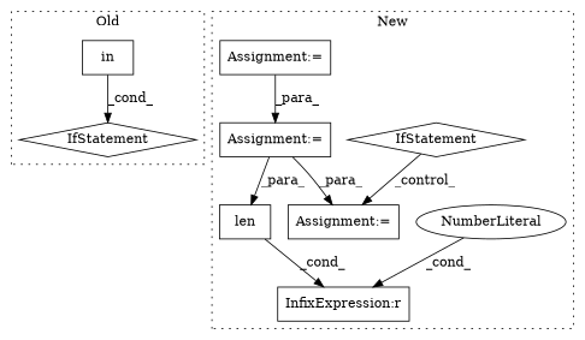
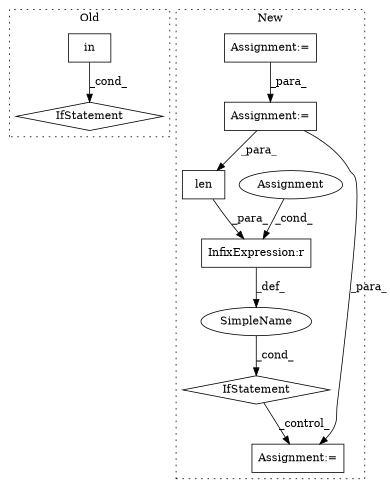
  digraph {
    node [a=7 l="4,2" shape=box]
    n1 [a=105 l=33 label=in s=4255]
    n2 [a=25 label=IfStatement s="4246,4347" shape=diamond]
    n3 [a=32 l="4,1" label=len s="4639,4656"]
    n4 [a=25 label=IfStatement s="4635,4662" shape=diamond]
    n5 [a=27 l=4 label="InfixExpression:r" s=4657]
-   n6 [a=34 l=1 label=NumberLiteral s=4661 shape=ellipse]
+   n6 [a=34 l=1 label=Assignment s=4661 shape=ellipse]
    n7 [l=1 label="Assignment:=" s=4781]
+   n8 [a=42 label=SimpleName shape=ellipse l=""]
    n9 [l=12 label="Assignment:=" s=4498]
    n10 [l=56 label="Assignment:=" s=4571]
    subgraph cluster_1 {
      label=Old
      style=dotted
      n1
      n2
    }
    subgraph cluster_2 {
      label=New
      style=dotted
      n3
      n4
      n5
      n6
      n7
+     n8
      n9
      n10
    }
    n1 -> n2 [label=_cond_]
-   n3 -> n5 [label=_cond_]
+   n3 -> n5 [label=_para_]
    n4 -> n7 [label=_control_]
+   n5 -> n8 [label=_def_]
    n6 -> n5 [label=_cond_]
+   n8 -> n4 [label=_cond_]
    n9 -> n3 [label=_para_]
    n9 -> n7 [label=_para_]
    n10 -> n9 [label=_para_]
  }
